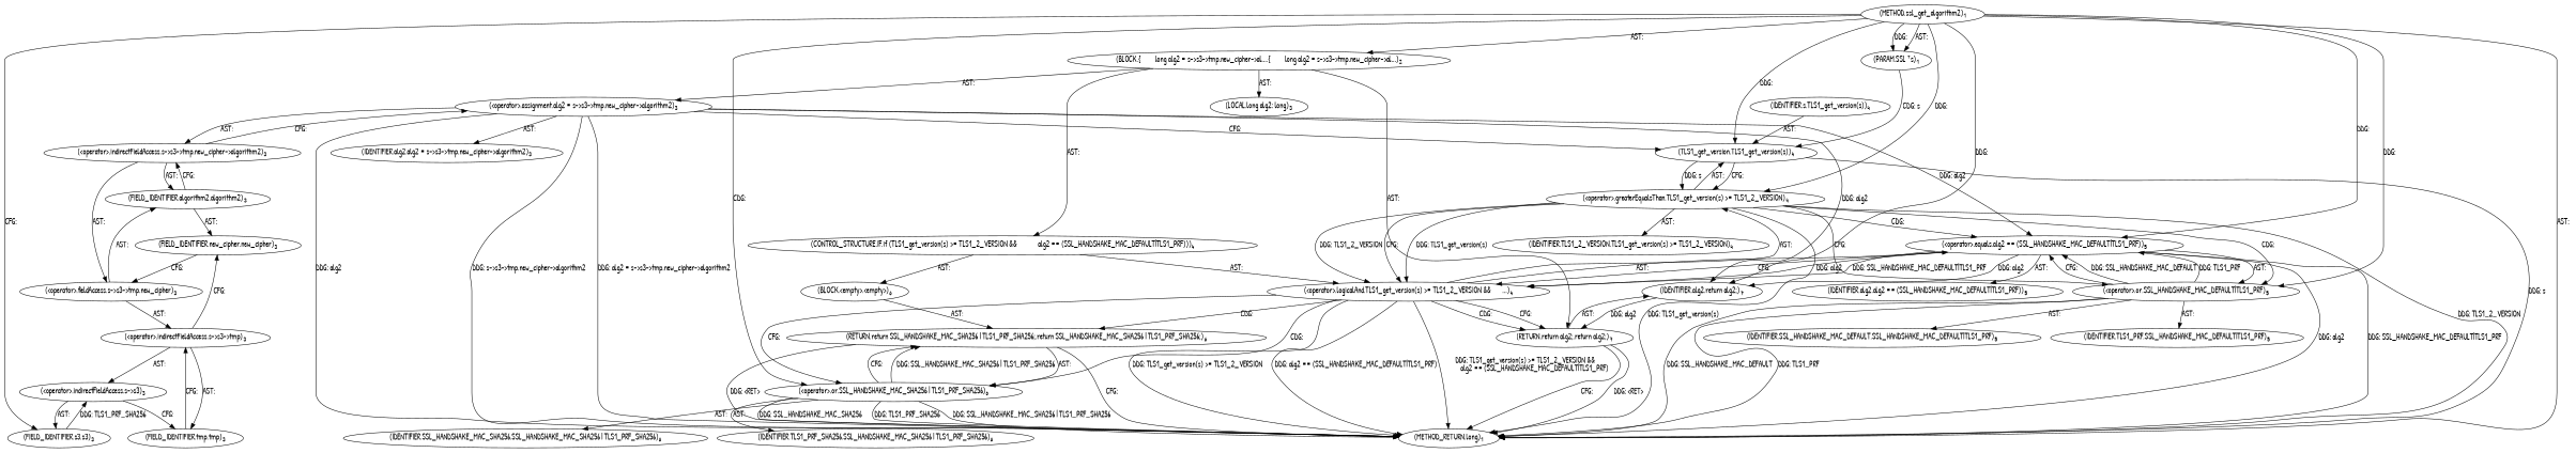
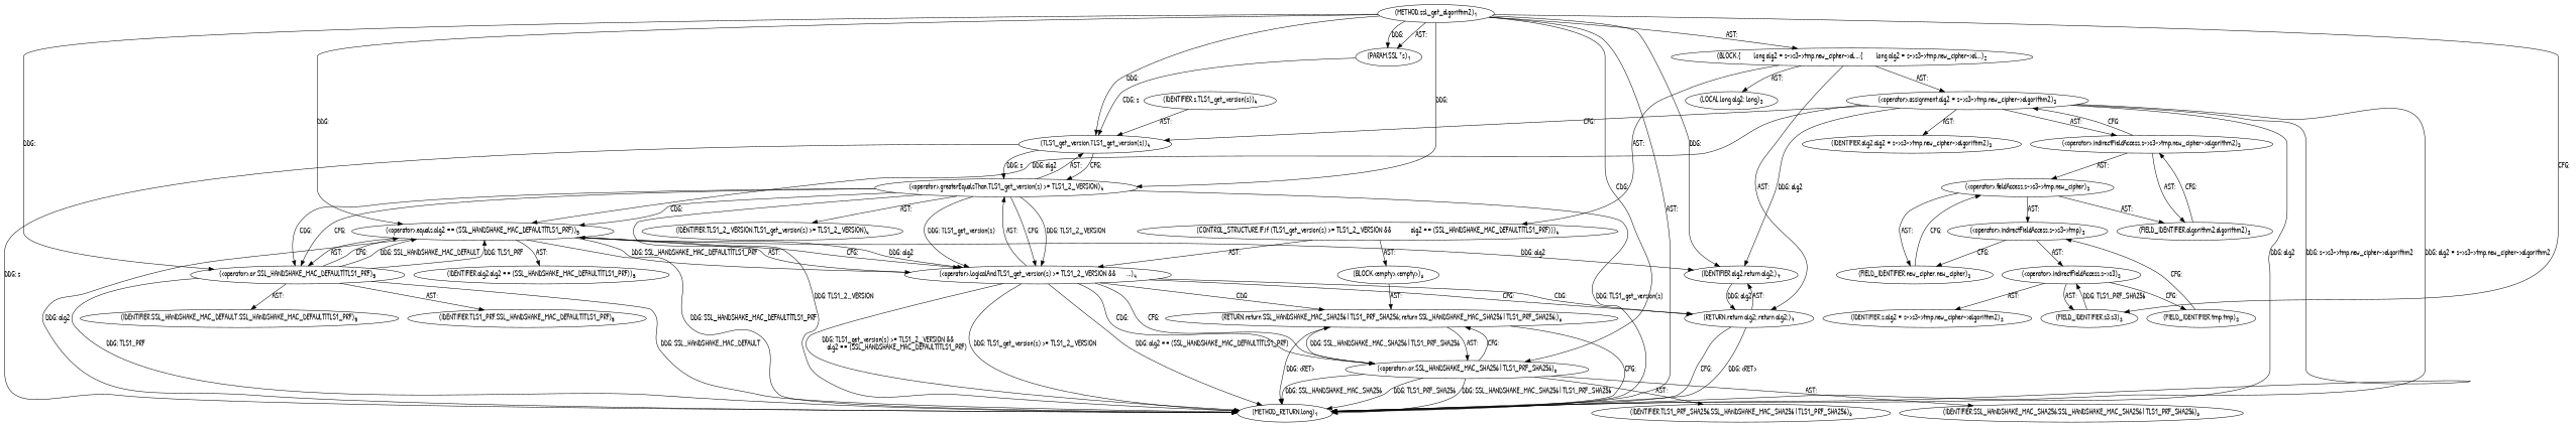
  digraph {
    fontname="Patrick Hand"
    node [fontname="Patrick Hand"]
    edge [fontname="Patrick Hand"]
    n1 [label=<(METHOD,ssl_get_algorithm2)<SUB>1</SUB>>]
    n2 [label=<(PARAM,SSL *s)<SUB>1</SUB>>]
    n3 [label=<(BLOCK,{         long alg2 = s-&gt;s3-&gt;tmp.new_cipher-&gt;al...,{         long alg2 = s-&gt;s3-&gt;tmp.new_cipher-&gt;al...)<SUB>2</SUB>>]
    n4 [label=<(FIELD_IDENTIFIER,s3,s3)<SUB>3</SUB>>]
    n5 [label=<(&lt;operator&gt;.greaterEqualsThan,TLS1_get_version(s) &gt;= TLS1_2_VERSION)<SUB>4</SUB>>]
    n6 [label=<(TLS1_get_version,TLS1_get_version(s))<SUB>4</SUB>>]
    n7 [label=<(&lt;operator&gt;.equals,alg2 == (SSL_HANDSHAKE_MAC_DEFAULT|TLS1_PRF))<SUB>5</SUB>>]
    n8 [label=<(&lt;operator&gt;.or,SSL_HANDSHAKE_MAC_DEFAULT|TLS1_PRF)<SUB>5</SUB>>]
    n9 [label=<(&lt;operator&gt;.or,SSL_HANDSHAKE_MAC_SHA256 | TLS1_PRF_SHA256)<SUB>6</SUB>>]
    n10 [label=<(IDENTIFIER,alg2,return alg2;)<SUB>7</SUB>>]
    n11 [label=<(METHOD_RETURN,long)<SUB>1</SUB>>]
    n12 [label=<(LOCAL,long alg2: long)<SUB>3</SUB>>]
    n13 [label=<(&lt;operator&gt;.assignment,alg2 = s-&gt;s3-&gt;tmp.new_cipher-&gt;algorithm2)<SUB>3</SUB>>]
    n14 [label=<(CONTROL_STRUCTURE,IF,if (TLS1_get_version(s) &gt;= TLS1_2_VERSION &amp;&amp;             alg2 == (SSL_HANDSHAKE_MAC_DEFAULT|TLS1_PRF)))<SUB>4</SUB>>]
    n15 [label=<(RETURN,return alg2;,return alg2;)<SUB>7</SUB>>]
    n16 [label=<(&lt;operator&gt;.indirectFieldAccess,s-&gt;s3)<SUB>3</SUB>>]
    n17 [label=<(&lt;operator&gt;.logicalAnd,TLS1_get_version(s) &gt;= TLS1_2_VERSION &amp;&amp;       ...)<SUB>4</SUB>>]
    n18 [label=<(IDENTIFIER,TLS1_2_VERSION,TLS1_get_version(s) &gt;= TLS1_2_VERSION)<SUB>4</SUB>>]
    n19 [label=<(IDENTIFIER,alg2,alg2 == (SSL_HANDSHAKE_MAC_DEFAULT|TLS1_PRF))<SUB>5</SUB>>]
    n20 [label=<(IDENTIFIER,SSL_HANDSHAKE_MAC_DEFAULT,SSL_HANDSHAKE_MAC_DEFAULT|TLS1_PRF)<SUB>5</SUB>>]
    n21 [label=<(IDENTIFIER,TLS1_PRF,SSL_HANDSHAKE_MAC_DEFAULT|TLS1_PRF)<SUB>5</SUB>>]
    n22 [label=<(RETURN,return SSL_HANDSHAKE_MAC_SHA256 | TLS1_PRF_SHA256;,return SSL_HANDSHAKE_MAC_SHA256 | TLS1_PRF_SHA256;)<SUB>6</SUB>>]
    n23 [label=<(IDENTIFIER,SSL_HANDSHAKE_MAC_SHA256,SSL_HANDSHAKE_MAC_SHA256 | TLS1_PRF_SHA256)<SUB>6</SUB>>]
    n24 [label=<(IDENTIFIER,TLS1_PRF_SHA256,SSL_HANDSHAKE_MAC_SHA256 | TLS1_PRF_SHA256)<SUB>6</SUB>>]
    n25 [label=<(IDENTIFIER,alg2,alg2 = s-&gt;s3-&gt;tmp.new_cipher-&gt;algorithm2)<SUB>3</SUB>>]
    n26 [label=<(&lt;operator&gt;.indirectFieldAccess,s-&gt;s3-&gt;tmp.new_cipher-&gt;algorithm2)<SUB>3</SUB>>]
    n27 [label=<(BLOCK,&lt;empty&gt;,&lt;empty&gt;)<SUB>6</SUB>>]
    n28 [label=<(&lt;operator&gt;.fieldAccess,s-&gt;s3-&gt;tmp.new_cipher)<SUB>3</SUB>>]
    n29 [label=<(FIELD_IDENTIFIER,algorithm2,algorithm2)<SUB>3</SUB>>]
    n30 [label=<(&lt;operator&gt;.indirectFieldAccess,s-&gt;s3-&gt;tmp)<SUB>3</SUB>>]
    n31 [label=<(FIELD_IDENTIFIER,new_cipher,new_cipher)<SUB>3</SUB>>]
    n32 [label=<(FIELD_IDENTIFIER,tmp,tmp)<SUB>3</SUB>>]
+   n33 [label=<(IDENTIFIER,s,alg2 = s-&gt;s3-&gt;tmp.new_cipher-&gt;algorithm2)<SUB>3</SUB>>]
    n34 [label=<(IDENTIFIER,s,TLS1_get_version(s))<SUB>4</SUB>>]
    n1 -> n2 [label="AST: "]
    n1 -> n2 [label="DDG: "]
    n1 -> n3 [label="AST: "]
    n1 -> n4 [label="CFG: "]
    n1 -> n5 [label="DDG: "]
    n1 -> n6 [label="DDG: "]
    n1 -> n7 [label="DDG: "]
    n1 -> n8 [label="DDG: "]
    n1 -> n9 [label="CDG: "]
    n1 -> n10 [label="DDG: "]
    n1 -> n11 [label="AST: "]
    n2 -> n6 [label="CDG: s"]
    n3 -> n12 [label="AST: "]
    n3 -> n13 [label="AST: "]
    n3 -> n14 [label="AST: "]
    n3 -> n15 [label="AST: "]
    n4 -> n16 [label="DDG: TLS1_PRF_SHA256"]
    n5 -> n6 [label="AST: "]
    n5 -> n7 [label="CDG: "]
    n5 -> n8 [label="CFG: "]
    n5 -> n8 [label="CDG: "]
    n5 -> n11 [label="DDG: TLS1_get_version(s)"]
    n5 -> n11 [label="DDG: TLS1_2_VERSION"]
    n5 -> n17 [label="CFG: "]
    n5 -> n17 [label="DDG: TLS1_get_version(s)"]
    n5 -> n17 [label="DDG: TLS1_2_VERSION"]
    n5 -> n18 [label="AST: "]
    n6 -> n5 [label="CFG: "]
    n6 -> n5 [label="DDG: s"]
    n6 -> n11 [label="DDG: s"]
    n7 -> n8 [label="AST: "]
    n7 -> n10 [label="DDG: alg2"]
    n7 -> n11 [label="DDG: alg2"]
    n7 -> n11 [label="DDG: SSL_HANDSHAKE_MAC_DEFAULT|TLS1_PRF"]
    n7 -> n17 [label="CFG: "]
    n7 -> n17 [label="DDG: alg2"]
    n7 -> n17 [label="DDG: SSL_HANDSHAKE_MAC_DEFAULT|TLS1_PRF"]
    n7 -> n19 [label="AST: "]
    n8 -> n7 [label="CFG: "]
    n8 -> n7 [label="DDG: SSL_HANDSHAKE_MAC_DEFAULT"]
    n8 -> n7 [label="DDG: TLS1_PRF"]
    n8 -> n11 [label="DDG: TLS1_PRF"]
    n8 -> n11 [label="DDG: SSL_HANDSHAKE_MAC_DEFAULT"]
    n8 -> n20 [label="AST: "]
    n8 -> n21 [label="AST: "]
    n9 -> n11 [label="DDG: SSL_HANDSHAKE_MAC_SHA256"]
    n9 -> n11 [label="DDG: TLS1_PRF_SHA256"]
    n9 -> n11 [label="DDG: SSL_HANDSHAKE_MAC_SHA256 | TLS1_PRF_SHA256"]
    n9 -> n22 [label="CFG: "]
    n9 -> n22 [label="DDG: SSL_HANDSHAKE_MAC_SHA256 | TLS1_PRF_SHA256"]
    n9 -> n23 [label="AST: "]
    n9 -> n24 [label="AST: "]
    n10 -> n15 [label="DDG: alg2"]
    n13 -> n6 [label="CFG: "]
    n13 -> n7 [label="DDG: alg2"]
    n13 -> n10 [label="DDG: alg2"]
    n13 -> n11 [label="DDG: alg2"]
    n13 -> n11 [label="DDG: s-&gt;s3-&gt;tmp.new_cipher-&gt;algorithm2"]
    n13 -> n11 [label="DDG: alg2 = s-&gt;s3-&gt;tmp.new_cipher-&gt;algorithm2"]
    n13 -> n25 [label="AST: "]
    n13 -> n26 [label="AST: "]
    n14 -> n17 [label="AST: "]
    n14 -> n27 [label="AST: "]
    n15 -> n10 [label="AST: "]
    n15 -> n11 [label="CFG: "]
    n15 -> n11 [label="DDG: &lt;RET&gt;"]
    n16 -> n4 [label="AST: "]
    n16 -> n32 [label="CFG: "]
+   n16 -> n33 [label="AST: "]
    n17 -> n5 [label="AST: "]
    n17 -> n7 [label="AST: "]
    n17 -> n9 [label="CFG: "]
    n17 -> n9 [label="CDG: "]
    n17 -> n11 [label="DDG: TLS1_get_version(s) &gt;= TLS1_2_VERSION"]
    n17 -> n11 [label="DDG: alg2 == (SSL_HANDSHAKE_MAC_DEFAULT|TLS1_PRF)"]
    n17 -> n11 [label="DDG: TLS1_get_version(s) &gt;= TLS1_2_VERSION &amp;&amp;\n            alg2 == (SSL_HANDSHAKE_MAC_DEFAULT|TLS1_PRF)"]
    n17 -> n15 [label="CFG: "]
    n17 -> n15 [label="CDG: "]
    n17 -> n22 [label="CDG: "]
    n22 -> n9 [label="AST: "]
    n22 -> n11 [label="CFG: "]
    n22 -> n11 [label="DDG: &lt;RET&gt;"]
    n26 -> n13 [label="CFG: "]
    n26 -> n28 [label="AST: "]
    n26 -> n29 [label="AST: "]
    n27 -> n22 [label="AST: "]
    n28 -> n29 [label="AST: "]
    n28 -> n30 [label="AST: "]
-   n29 -> n31 [label="AST: "]
+   n28 -> n31 [label="AST: "]
    n29 -> n26 [label="CFG: "]
    n30 -> n16 [label="AST: "]
    n30 -> n31 [label="CFG: "]
-   n30 -> n32 [label="AST: "]
    n31 -> n28 [label="CFG: "]
    n32 -> n30 [label="CFG: "]
    n34 -> n6 [label="AST: "]
  }
